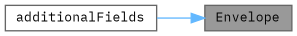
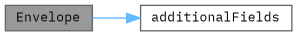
  digraph {
    rankdir=LR
    fontname="IBM Plex Mono"
    node [fontname="IBM Plex Mono" fontsize=10 shape=box style=filled]
    n1 [color=gray40 fillcolor=grey60 fontcolor=black height=0.2 label=Envelope width=0.4]
    n2 [color=grey40 fillcolor=white height=0.2 label=additionalFields width=0.4]
-   n2 -> n1 [color=steelblue1 fontname="IBM Plex Mono" fontsize=10 labelfontname=Helvetica labelfontsize=10 style=solid]
+   n1 -> n2 [color=steelblue1 fontname="IBM Plex Mono" fontsize=10 labelfontname=Helvetica labelfontsize=10 style=solid]
  }
